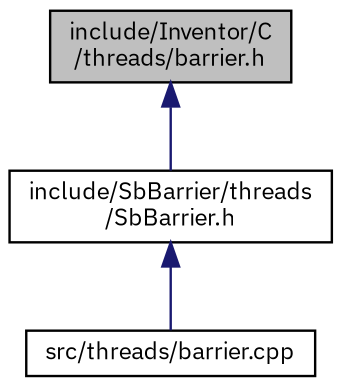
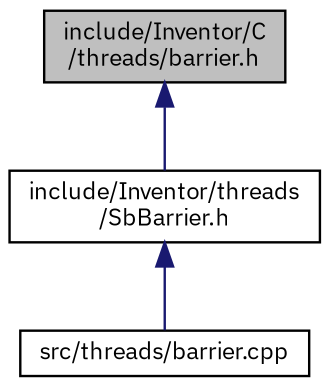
  digraph {
    fontname="IBM Plex Sans"
    node [color=black fillcolor=white fontname="IBM Plex Sans" fontsize=10 shape=record style=filled]
    edge [color=midnightblue dir=back fontname="IBM Plex Sans" fontsize=10 labelfontname=Helvetica labelfontsize=10 style=solid]
    n1 [fillcolor=grey75 fontcolor=black height=0.2 label="include/Inventor/C\l/threads/barrier.h" width=0.4]
-   n2 [height=0.2 label="include/SbBarrier/threads\l/SbBarrier.h" width=0.4]
+   n2 [height=0.2 label="include/Inventor/threads\l/SbBarrier.h" width=0.4]
    n3 [height=0.2 label="src/threads/barrier.cpp" width=0.4]
    n1 -> n2
    n2 -> n3
  }
